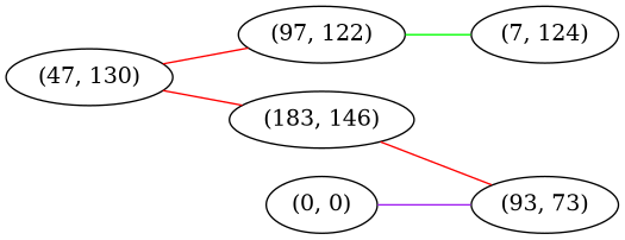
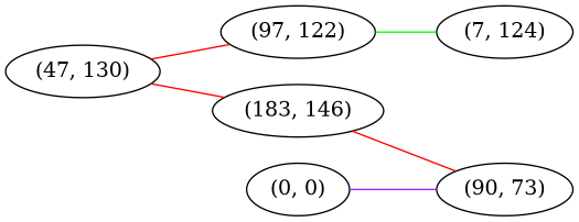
  graph {
    rankdir=LR
    edge [color=red weight=1]
    n1 [label="(47, 130)"]
    "(97, 122)"
    "(183, 146)"
    "(7, 124)"
-   "(93, 73)"
+   "(93, 73)" [label="(90, 73)"]
    "(0, 0)"
    n1 -- "(97, 122)"
    n1 -- "(183, 146)"
    "(97, 122)" -- "(7, 124)" [color=green weight=2]
    "(183, 146)" -- "(93, 73)"
    "(0, 0)" -- "(93, 73)" [color=purple weight=4]
  }
